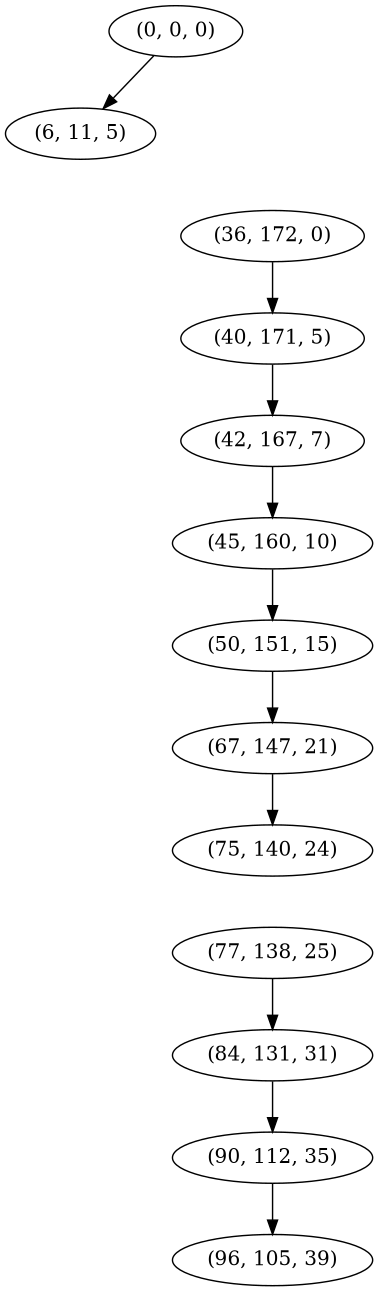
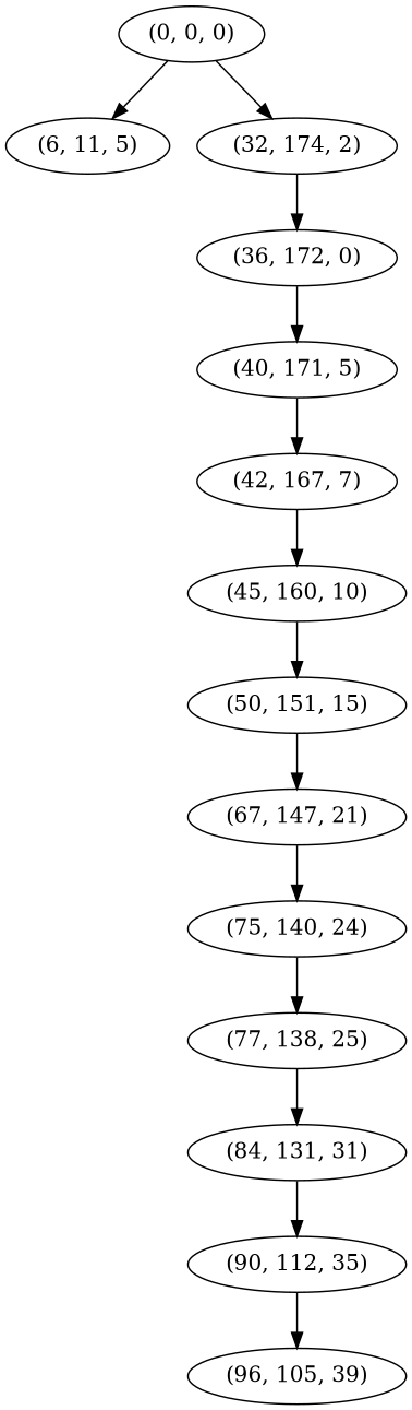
  digraph {
    "(0, 0, 0)"
    "(6, 11, 5)"
+   "(32, 174, 2)"
    n4 [label="(36, 172, 0)"]
    "(40, 171, 5)"
    "(42, 167, 7)"
    "(45, 160, 10)"
    "(50, 151, 15)"
    n9 [label="(67, 147, 21)"]
    "(75, 140, 24)"
    "(77, 138, 25)"
    "(84, 131, 31)"
    "(90, 112, 35)"
    "(96, 105, 39)"
    "(0, 0, 0)" -> "(6, 11, 5)"
+   "(0, 0, 0)" -> "(32, 174, 2)"
+   "(32, 174, 2)" -> n4
    n4 -> "(40, 171, 5)"
    "(40, 171, 5)" -> "(42, 167, 7)"
    "(42, 167, 7)" -> "(45, 160, 10)"
    "(45, 160, 10)" -> "(50, 151, 15)"
    "(50, 151, 15)" -> n9
    n9 -> "(75, 140, 24)"
+   "(75, 140, 24)" -> "(77, 138, 25)"
    "(77, 138, 25)" -> "(84, 131, 31)"
    "(84, 131, 31)" -> "(90, 112, 35)"
    "(90, 112, 35)" -> "(96, 105, 39)"
  }
